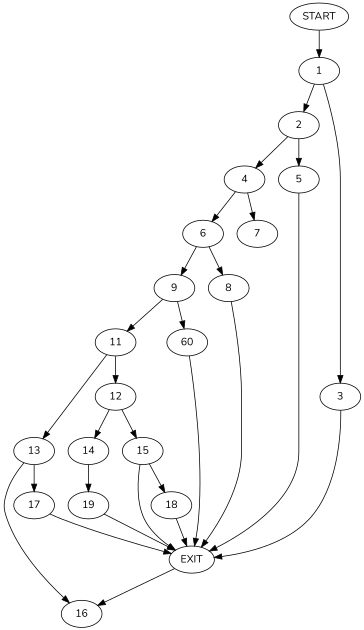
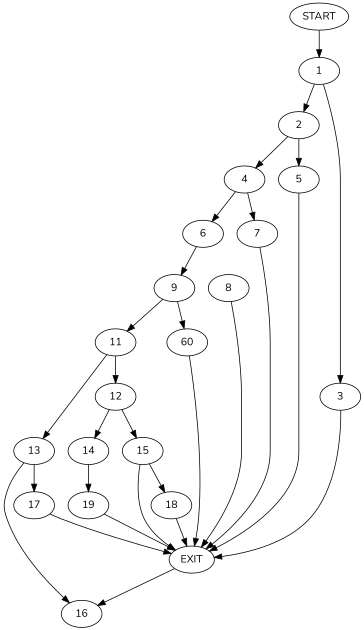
  digraph {
    fontname=Nunito
    node [fontname=Nunito]
    edge [fontname=Nunito]
    n1 [label=START]
    1
    2
    3
    n5 [label=EXIT]
    16
    4
    5
    6
    7
    8
    9
    n13 [label=60]
    11
    12
    13
    14
    15
    17
    19
    18
    n1 -> 1
    1 -> 2
    1 -> 3
    2 -> 4
    2 -> 5
    3 -> n5
    n5 -> 16
    4 -> 6
    4 -> 7
    5 -> n5
-   6 -> 8
    6 -> 9
+   7 -> n5
    8 -> n5
    9 -> n13
    9 -> 11
    n13 -> n5
    11 -> 12
    11 -> 13
    12 -> 14
    12 -> 15
    13 -> 16
    13 -> 17
    14 -> 19
    15 -> n5
    15 -> 18
    17 -> n5
    19 -> n5
    18 -> n5
  }
